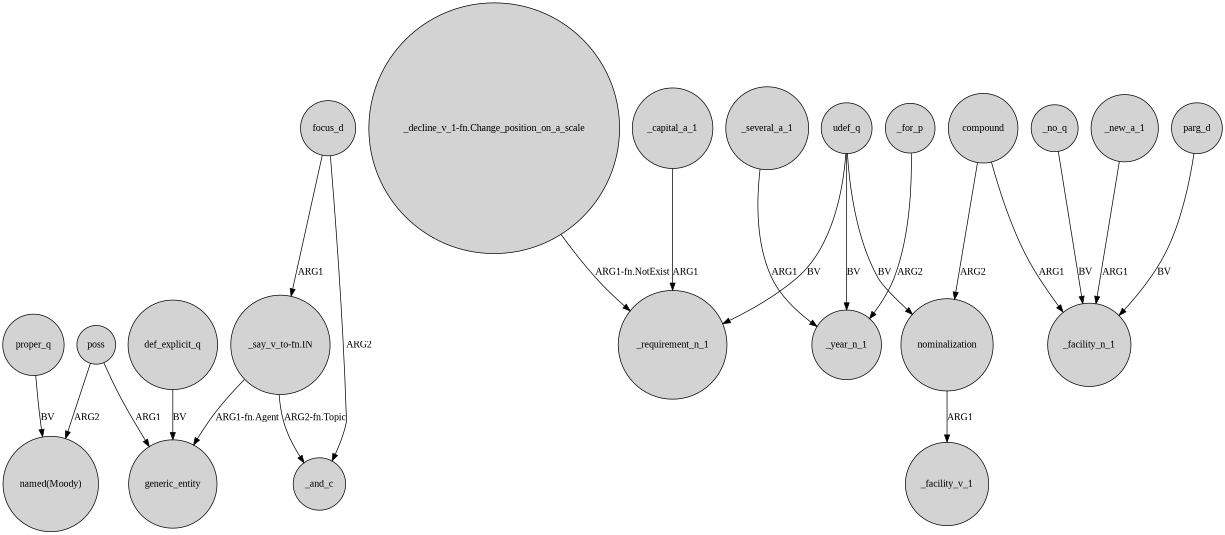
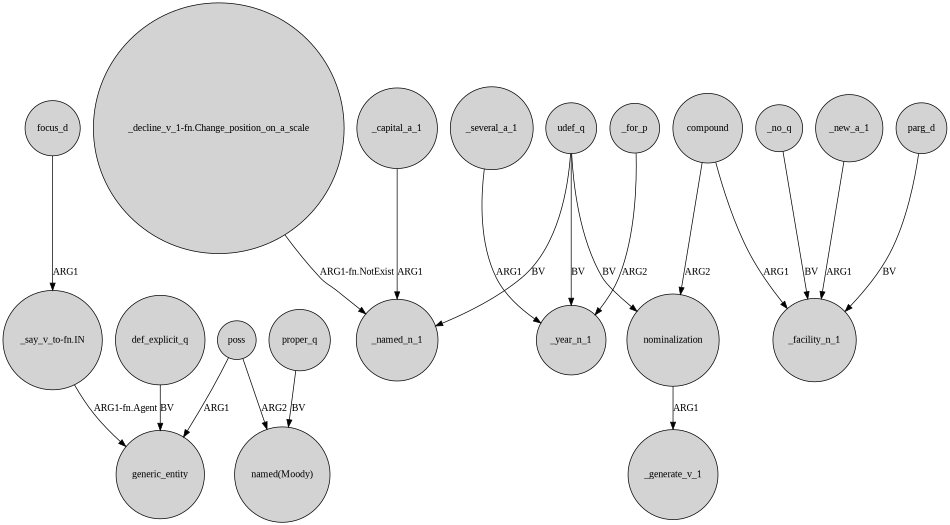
  digraph {
    fontname="Liberation Serif"
    node [fontname="Liberation Serif" shape=circle style=filled]
    edge [fontname="Liberation Serif"]
    poss
    generic_entity
    "named(Moody)"
    "_say_v_to-fn.IN"
-   _and_c
    udef_q
-   _requirement_n_1
+   _requirement_n_1 [label=_named_n_1]
    _year_n_1
    nominalization
-   _generate_v_1 [label=_facility_v_1]
+   _generate_v_1
    _for_p
    proper_q
    "_decline_v_1-fn.Change_position_on_a_scale"
    _capital_a_1
    def_explicit_q
    _no_q
    _facility_n_1
    compound
    focus_d
    _new_a_1
    parg_d
    _several_a_1
    poss -> generic_entity [label=ARG1]
    poss -> "named(Moody)" [label=ARG2]
    "_say_v_to-fn.IN" -> generic_entity [label="ARG1-fn.Agent"]
-   "_say_v_to-fn.IN" -> _and_c [label="ARG2-fn.Topic"]
    udef_q -> _requirement_n_1 [label=BV]
    udef_q -> _year_n_1 [label=BV]
    udef_q -> nominalization [label=BV]
    nominalization -> _generate_v_1 [label=ARG1]
    _for_p -> _year_n_1 [label=ARG2]
    proper_q -> "named(Moody)" [label=BV]
    "_decline_v_1-fn.Change_position_on_a_scale" -> _requirement_n_1 [label="ARG1-fn.NotExist"]
    _capital_a_1 -> _requirement_n_1 [label=ARG1]
    def_explicit_q -> generic_entity [label=BV]
    _no_q -> _facility_n_1 [label=BV]
    compound -> nominalization [label=ARG2]
    compound -> _facility_n_1 [label=ARG1]
    focus_d -> "_say_v_to-fn.IN" [label=ARG1]
-   focus_d -> _and_c [label=ARG2]
    _new_a_1 -> _facility_n_1 [label=ARG1]
    parg_d -> _facility_n_1 [label=BV]
    _several_a_1 -> _year_n_1 [label=ARG1]
  }
